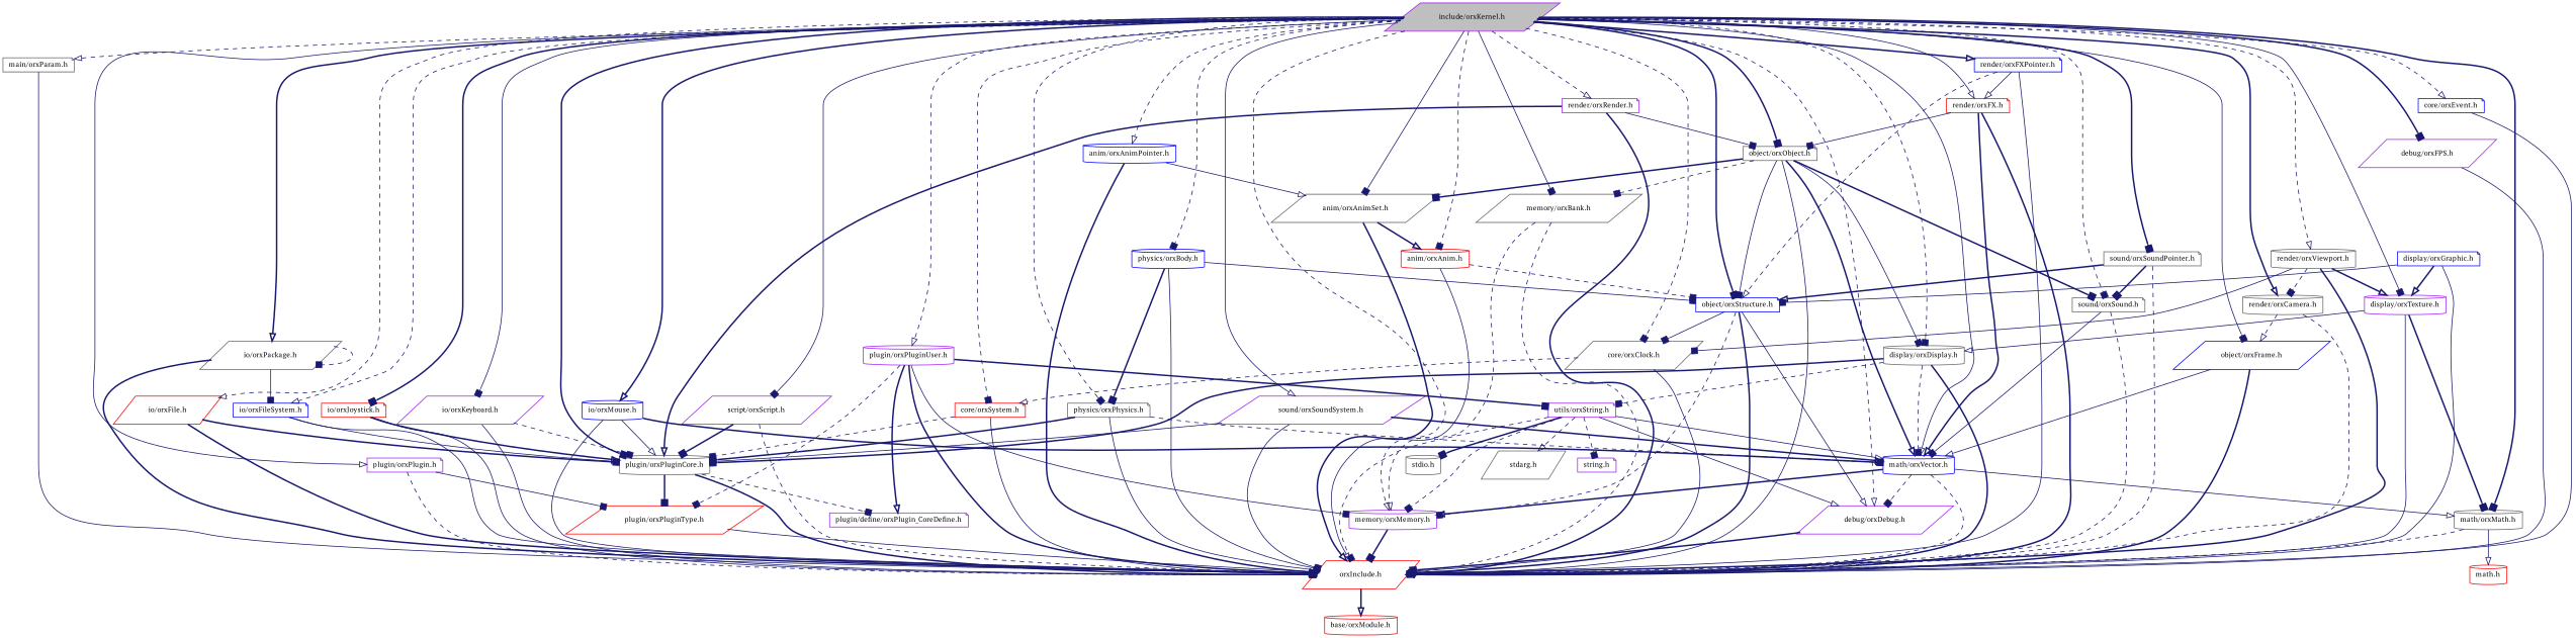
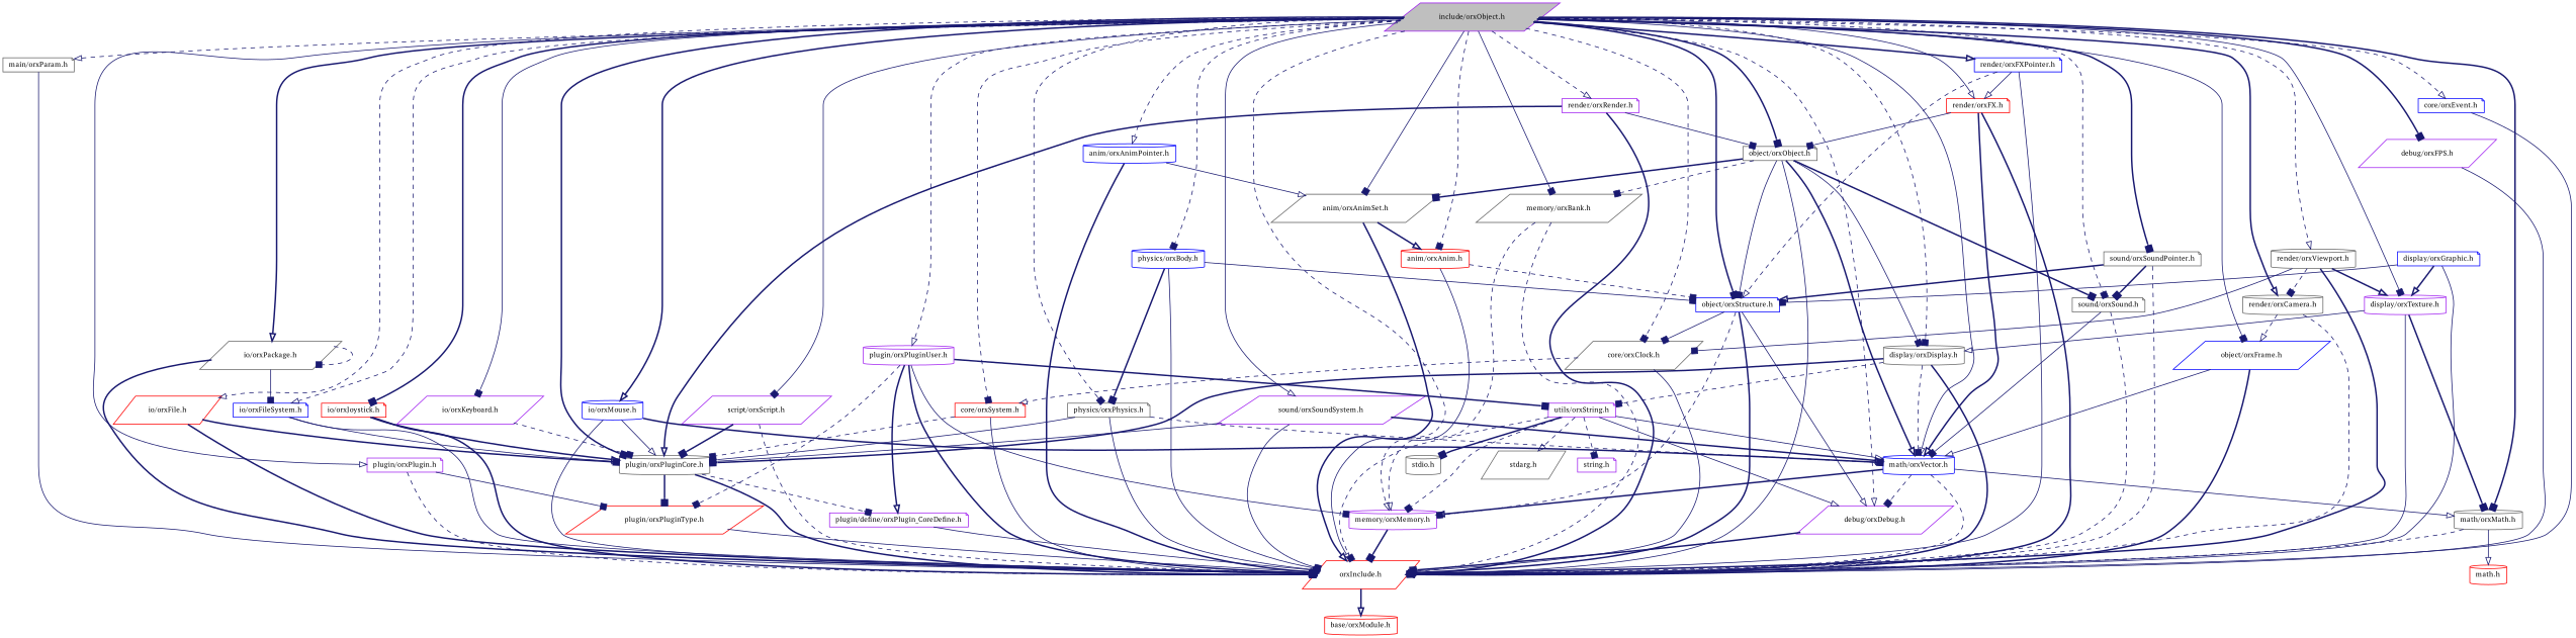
  digraph {
    fontname="PT Serif"
    node [color=gray40 fontname="PT Serif" fontsize=10 shape=note]
    edge [arrowhead=box color=midnightblue fontname="PT Serif" fontsize=10 labelfontname=FreeSans labelfontsize=10 style=solid]
-   n1 [color=purple fillcolor=grey75 fontcolor=black height=0.2 label="include/orxKernel.h" shape=parallelogram style=filled width=0.4]
+   n1 [color=purple fillcolor=grey75 fontcolor=black height=0.2 label="include/orxObject.h" shape=parallelogram style=filled width=0.4]
    n2 [color=red height=0.2 label="anim/orxAnim.h" shape=cylinder width=0.4]
    n3 [color=blue height=0.2 label="object/orxStructure.h" width=0.4]
    n4 [height=0.2 label="core/orxClock.h" shape=parallelogram width=0.4]
    n5 [color=red height=0.2 label="core/orxSystem.h" width=0.4]
    n6 [height=0.2 label="plugin/orxPluginCore.h" shape=cylinder width=0.4]
    n7 [color=purple height=0.2 label="debug/orxDebug.h" shape=parallelogram width=0.4]
    n8 [color=purple height=0.2 label="memory/orxMemory.h" shape=cylinder width=0.4]
    n9 [color=blue height=0.2 label="anim/orxAnimPointer.h" shape=cylinder width=0.4]
    n10 [height=0.2 label="anim/orxAnimSet.h" shape=parallelogram width=0.4]
    n11 [color=blue height=0.2 label="math/orxVector.h" shape=cylinder width=0.4]
    n12 [height=0.2 label="math/orxMath.h" shape=cylinder width=0.4]
    n13 [color=blue height=0.2 label="core/orxEvent.h" width=0.4]
    n14 [color=purple height=0.2 label="debug/orxFPS.h" shape=parallelogram width=0.4]
    n15 [color=purple height=0.2 label="display/orxTexture.h" shape=cylinder width=0.4]
    n16 [height=0.2 label="display/orxDisplay.h" shape=cylinder width=0.4]
    n17 [color=red height=0.2 label="io/orxFile.h" shape=parallelogram width=0.4]
    n18 [color=blue height=0.2 label="io/orxFileSystem.h" width=0.4]
    n19 [color=red height=0.2 label="io/orxJoystick.h" width=0.4]
    n20 [color=purple height=0.2 label="io/orxKeyboard.h" shape=parallelogram width=0.4]
    n21 [color=blue height=0.2 label="io/orxMouse.h" shape=cylinder width=0.4]
    n22 [height=0.2 label="io/orxPackage.h" shape=parallelogram width=0.4]
    n23 [height=0.2 label="main/orxParam.h" width=0.4]
    n24 [height=0.2 label="memory/orxBank.h" shape=parallelogram width=0.4]
    n25 [color=blue height=0.2 label="object/orxFrame.h" shape=parallelogram width=0.4]
    n26 [height=0.2 label="object/orxObject.h" width=0.4]
    n27 [height=0.2 label="sound/orxSound.h" width=0.4]
    n28 [color=purple height=0.2 label="plugin/orxPlugin.h" width=0.4]
    n29 [color=purple height=0.2 label="plugin/orxPluginUser.h" shape=cylinder width=0.4]
    n30 [color=blue height=0.2 label="physics/orxBody.h" shape=cylinder width=0.4]
    n31 [height=0.2 label="physics/orxPhysics.h" width=0.4]
    n32 [height=0.2 label="render/orxCamera.h" shape=cylinder width=0.4]
    n33 [color=red height=0.2 label="render/orxFX.h" width=0.4]
    n34 [color=blue height=0.2 label="render/orxFXPointer.h" width=0.4]
    n35 [color=purple height=0.2 label="render/orxRender.h" width=0.4]
    n36 [height=0.2 label="render/orxViewport.h" shape=cylinder width=0.4]
    n37 [color=purple height=0.2 label="script/orxScript.h" shape=parallelogram width=0.4]
    n38 [height=0.2 label="sound/orxSoundPointer.h" width=0.4]
    n39 [color=purple height=0.2 label="sound/orxSoundSystem.h" shape=parallelogram width=0.4]
    n40 [color=red height=0.2 label="orxInclude.h" shape=parallelogram width=0.4]
    n41 [color=red height=0.2 label="plugin/orxPluginType.h" shape=parallelogram width=0.4]
    n42 [color=purple height=0.2 label="plugin/define/orxPlugin_CoreDefine.h" width=0.4]
    n43 [color=red height=0.2 label="math.h" shape=cylinder width=0.4]
    n44 [color=blue height=0.2 label="display/orxGraphic.h" width=0.4]
    n45 [color=purple height=0.2 label="utils/orxString.h" width=0.4]
    n46 [color=red height=0.2 label="base/orxModule.h" shape=cylinder width=0.4]
    n47 [height=0.2 label="stdio.h" shape=cylinder width=0.4]
    n48 [height=0.2 label="stdarg.h" shape=parallelogram width=0.4]
    n49 [color=purple height=0.2 label="string.h" width=0.4]
    n1 -> n2 [style=dashed]
    n1 -> n3 [style=bold]
    n1 -> n4 [style=dashed]
    n1 -> n5 [style=dashed]
    n1 -> n6 [style=bold]
    n1 -> n7 [arrowhead=onormal style=dashed]
    n1 -> n8 [arrowhead=onormal style=dashed]
    n1 -> n9 [arrowhead=onormal style=dashed]
    n1 -> n10
    n1 -> n11 [arrowhead=onormal]
    n1 -> n12 [style=bold]
    n1 -> n13 [arrowhead=onormal style=dashed]
    n1 -> n14 [style=bold]
    n1 -> n15
    n1 -> n16 [style=dashed]
    n1 -> n17 [arrowhead=onormal style=dashed]
    n1 -> n18 [arrowhead=onormal style=dashed]
    n1 -> n19 [style=bold]
    n1 -> n20
    n1 -> n21 [arrowhead=onormal style=bold]
    n1 -> n22 [arrowhead=onormal style=bold]
    n1 -> n23 [arrowhead=onormal style=dashed]
    n1 -> n24
    n1 -> n25
    n1 -> n26 [style=bold]
    n1 -> n27 [style=dashed]
    n1 -> n28 [arrowhead=onormal]
    n1 -> n29 [arrowhead=onormal style=dashed]
    n1 -> n30 [style=dashed]
    n1 -> n31 [style=dashed]
    n1 -> n32 [arrowhead=onormal style=bold]
    n1 -> n33 [arrowhead=onormal]
    n1 -> n34 [arrowhead=onormal style=bold]
    n1 -> n35 [arrowhead=onormal style=dashed]
    n1 -> n36 [arrowhead=onormal style=dashed]
    n1 -> n37
    n1 -> n38 [style=bold]
    n1 -> n39 [arrowhead=onormal]
    n2 -> n3 [style=dashed]
    n2 -> n40 [arrowhead=onormal]
    n3 -> n4
    n3 -> n7 [arrowhead=onormal]
    n3 -> n8 [style=dashed]
    n3 -> n40 [arrowhead=onormal style=bold]
    n4 -> n5 [arrowhead=onormal style=dashed]
    n4 -> n40 [arrowhead=onormal]
    n5 -> n6 [style=dashed]
    n5 -> n40 [arrowhead=onormal]
    n6 -> n40 [style=bold]
    n6 -> n41 [style=bold]
    n6 -> n42 [style=dashed]
    n7 -> n40 [style=bold]
    n8 -> n40 [style=bold]
    n9 -> n10 [arrowhead=onormal]
-   n9 -> n40 [arrowhead=onormal style=bold]
+   n9 -> n40 [style=bold]
    n10 -> n2 [arrowhead=onormal style=bold]
    n10 -> n40 [arrowhead=onormal style=bold]
    n11 -> n7 [style=dashed]
    n11 -> n8 [arrowhead=onormal style=bold]
    n11 -> n12 [arrowhead=onormal]
    n11 -> n40 [arrowhead=onormal style=dashed]
    n12 -> n40 [style=dashed]
    n12 -> n43 [arrowhead=onormal]
    n13 -> n40
    n14 -> n40
    n15 -> n12 [style=bold]
    n15 -> n16 [arrowhead=onormal]
    n15 -> n40
    n16 -> n6 [style=bold]
    n16 -> n11 [style=dashed]
    n16 -> n40 [arrowhead=onormal style=bold]
    n16 -> n45 [style=dashed]
    n17 -> n6 [style=bold]
    n17 -> n40 [arrowhead=onormal style=bold]
    n18 -> n6 [arrowhead=onormal]
    n18 -> n40 [arrowhead=onormal]
    n19 -> n6 [arrowhead=onormal style=bold]
-   n19 -> n40
+   n19 -> n40 [style=bold]
    n20 -> n6 [style=dashed]
-   n20 -> n40
+   n42 -> n40
    n21 -> n6 [arrowhead=onormal]
    n21 -> n11 [style=bold]
    n21 -> n40
    n22 -> n18
    n22 -> n22 [style=dashed]
    n22 -> n40 [style=bold]
    n23 -> n40 [arrowhead=onormal]
    n24 -> n8 [arrowhead=onormal style=dashed]
    n24 -> n40 [style=dashed]
    n25 -> n11 [arrowhead=onormal]
    n25 -> n40 [arrowhead=onormal style=bold]
    n26 -> n3
    n26 -> n10 [style=bold]
    n26 -> n11 [arrowhead=onormal style=bold]
    n26 -> n16
    n26 -> n24 [style=dashed]
    n26 -> n27 [style=bold]
    n26 -> n40
    n27 -> n11
    n27 -> n40 [style=dashed]
    n28 -> n40 [style=dashed]
    n28 -> n41
    n29 -> n8
    n29 -> n40 [arrowhead=onormal style=bold]
    n29 -> n41 [style=dashed]
    n29 -> n42 [arrowhead=onormal style=bold]
    n29 -> n45 [style=bold]
    n30 -> n3
    n30 -> n31 [style=bold]
    n30 -> n40
-   n31 -> n6 [style=bold]
+   n31 -> n6
    n31 -> n11 [arrowhead=onormal style=dashed]
    n31 -> n40
    n32 -> n25 [arrowhead=onormal style=dashed]
    n32 -> n40 [style=dashed]
    n33 -> n11 [arrowhead=onormal style=bold]
    n33 -> n26
    n33 -> n40 [arrowhead=onormal style=bold]
    n34 -> n3 [arrowhead=onormal style=dashed]
    n34 -> n33 [arrowhead=onormal]
    n34 -> n40 [arrowhead=onormal]
    n35 -> n6 [arrowhead=onormal style=bold]
    n35 -> n26
    n35 -> n40 [style=bold]
    n36 -> n4
    n36 -> n15 [arrowhead=onormal style=bold]
    n36 -> n32 [style=dashed]
    n36 -> n40 [arrowhead=onormal style=bold]
    n37 -> n6 [style=bold]
    n37 -> n40 [style=dashed]
    n38 -> n3 [arrowhead=onormal style=bold]
    n38 -> n27 [style=bold]
    n38 -> n40 [style=dashed]
    n39 -> n6
    n39 -> n11 [arrowhead=onormal style=bold]
    n39 -> n40
    n40 -> n46 [arrowhead=onormal style=bold]
    n41 -> n40 [arrowhead=onormal]
    n44 -> n3
    n44 -> n15 [arrowhead=onormal style=bold]
    n44 -> n40
    n45 -> n7 [arrowhead=onormal]
    n45 -> n8 [style=dashed]
    n45 -> n11 [arrowhead=onormal]
    n45 -> n40 [style=dashed]
    n45 -> n47 [style=bold]
    n45 -> n48 [arrowhead=onormal style=dashed]
    n45 -> n49 [style=dashed]
  }
